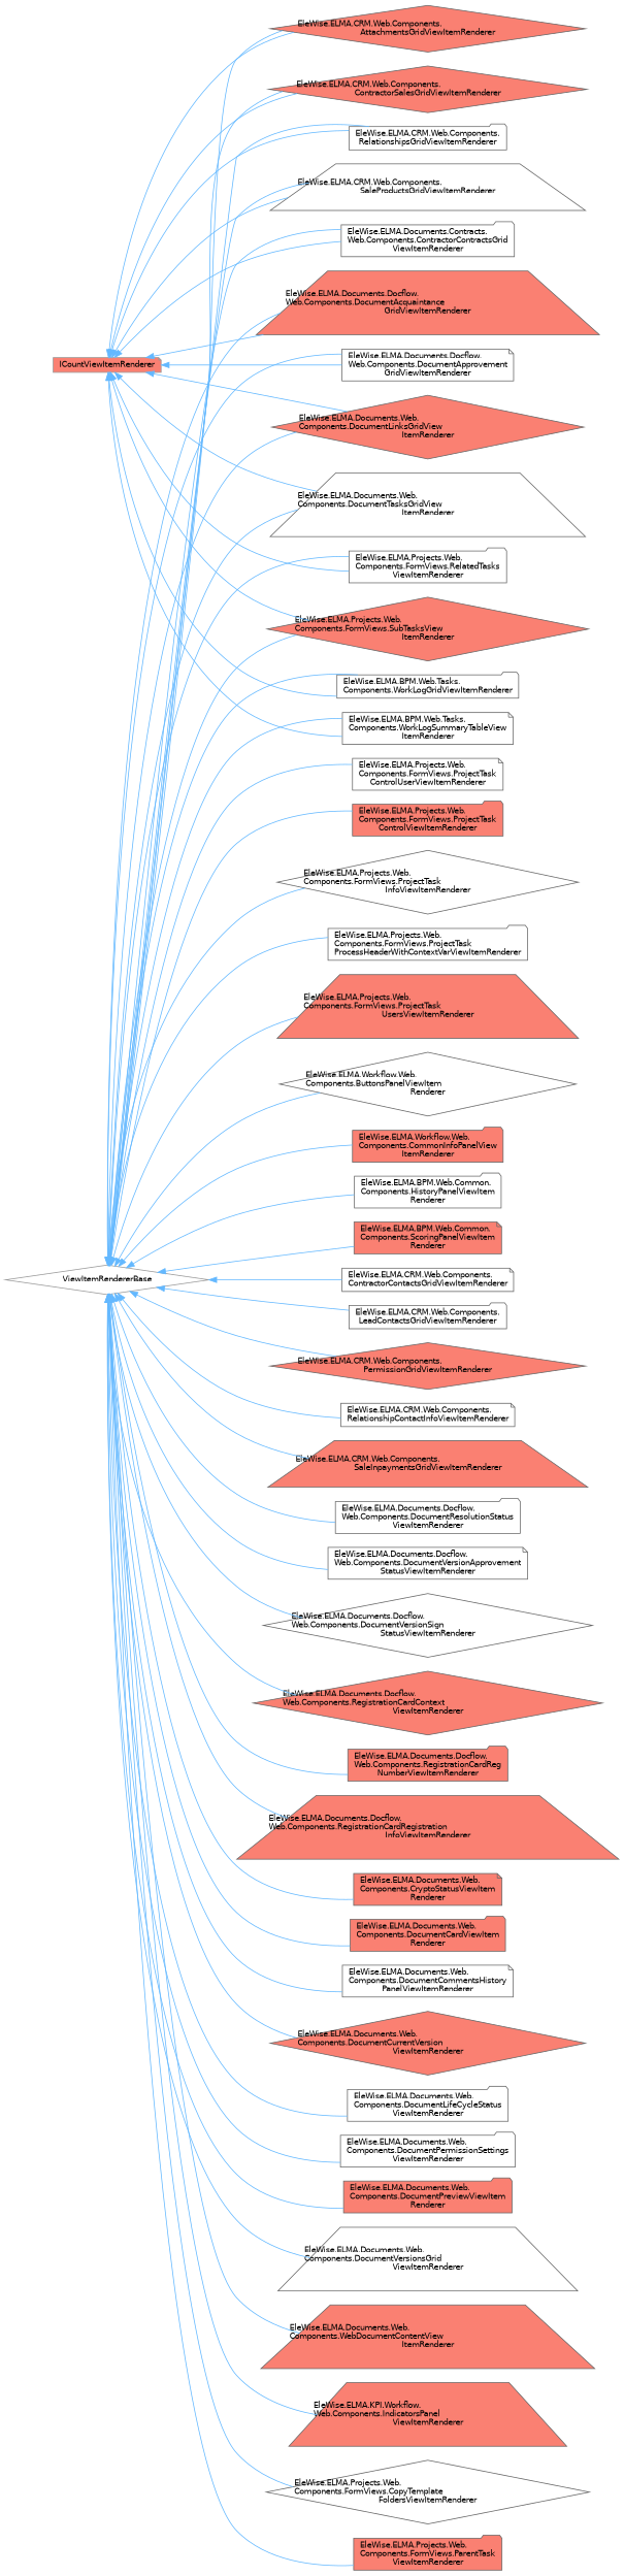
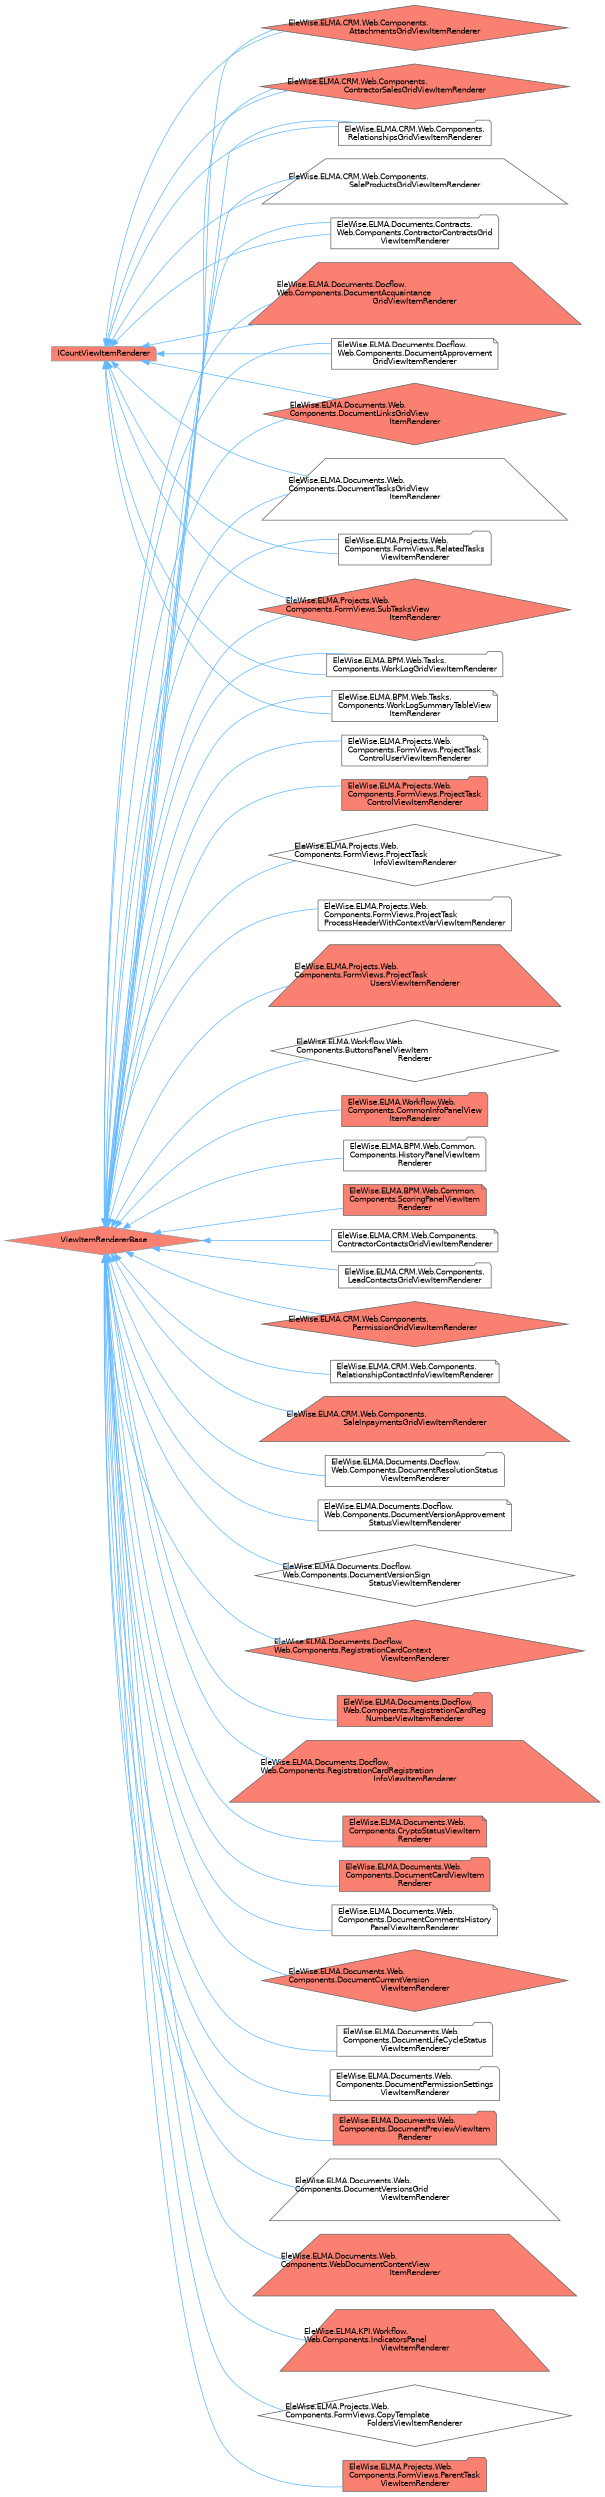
  digraph {
    rankdir=LR
    node [color=grey40 fillcolor=white fontname=Helvetica fontsize=10 shape=folder style=filled]
    edge [color=steelblue1 dir=back fontname=Helvetica fontsize=10 labelfontname=Helvetica labelfontsize=10 style=solid]
    n1 [color=grey60 fillcolor=salmon height=0.2 label=ICountViewItemRenderer shape=note width=0.4]
    n2 [height=0.2 label="EleWise.ELMA.BPM.Web.Tasks.\lComponents.WorkLogGridViewItemRenderer" width=0.4]
    n3 [height=0.2 label="EleWise.ELMA.BPM.Web.Tasks.\lComponents.WorkLogSummaryTableView\lItemRenderer" shape=note width=0.4]
    n4 [fillcolor=salmon height=0.2 label="EleWise.ELMA.CRM.Web.Components.\lAttachmentsGridViewItemRenderer" shape=diamond width=0.4]
    n5 [fillcolor=salmon height=0.2 label="EleWise.ELMA.CRM.Web.Components.\lContractorSalesGridViewItemRenderer" shape=diamond width=0.4]
    n6 [height=0.2 label="EleWise.ELMA.CRM.Web.Components.\lRelationshipsGridViewItemRenderer" width=0.4]
    n7 [height=0.2 label="EleWise.ELMA.CRM.Web.Components.\lSaleProductsGridViewItemRenderer" shape=trapezium width=0.4]
    n8 [height=0.2 label="EleWise.ELMA.Documents.Contracts.\lWeb.Components.ContractorContractsGrid\lViewItemRenderer" width=0.4]
    n9 [fillcolor=salmon height=0.2 label="EleWise.ELMA.Documents.Docflow.\lWeb.Components.DocumentAcquaintance\lGridViewItemRenderer" shape=trapezium width=0.4]
    n10 [height=0.2 label="EleWise.ELMA.Documents.Docflow.\lWeb.Components.DocumentApprovement\lGridViewItemRenderer" shape=note width=0.4]
    n11 [fillcolor=salmon height=0.2 label="EleWise.ELMA.Documents.Web.\lComponents.DocumentLinksGridView\lItemRenderer" shape=diamond width=0.4]
    n12 [height=0.2 label="EleWise.ELMA.Documents.Web.\lComponents.DocumentTasksGridView\lItemRenderer" shape=trapezium width=0.4]
    n13 [height=0.2 label="EleWise.ELMA.Projects.Web.\lComponents.FormViews.RelatedTasks\lViewItemRenderer" width=0.4]
    n14 [fillcolor=salmon height=0.2 label="EleWise.ELMA.Projects.Web.\lComponents.FormViews.SubTasksView\lItemRenderer" shape=diamond width=0.4]
-   n15 [color=grey60 height=0.2 label=ViewItemRendererBase shape=diamond width=0.4]
+   n15 [color=grey60 fillcolor=salmon height=0.2 label=ViewItemRendererBase shape=diamond width=0.4]
    n16 [height=0.2 label="EleWise.ELMA.BPM.Web.Common.\lComponents.HistoryPanelViewItem\lRenderer" width=0.4]
    n17 [fillcolor=salmon height=0.2 label="EleWise.ELMA.BPM.Web.Common.\lComponents.ScoringPanelViewItem\lRenderer" shape=note width=0.4]
    n18 [height=0.2 label="EleWise.ELMA.CRM.Web.Components.\lContractorContactsGridViewItemRenderer" shape=note width=0.4]
    n19 [height=0.2 label="EleWise.ELMA.CRM.Web.Components.\lLeadContactsGridViewItemRenderer" width=0.4]
    n20 [fillcolor=salmon height=0.2 label="EleWise.ELMA.CRM.Web.Components.\lPermissionGridViewItemRenderer" shape=diamond width=0.4]
    n21 [height=0.2 label="EleWise.ELMA.CRM.Web.Components.\lRelationshipContactInfoViewItemRenderer" shape=note width=0.4]
    n22 [fillcolor=salmon height=0.2 label="EleWise.ELMA.CRM.Web.Components.\lSaleInpaymentsGridViewItemRenderer" shape=trapezium width=0.4]
    n23 [height=0.2 label="EleWise.ELMA.Documents.Docflow.\lWeb.Components.DocumentResolutionStatus\lViewItemRenderer" width=0.4]
    n24 [height=0.2 label="EleWise.ELMA.Documents.Docflow.\lWeb.Components.DocumentVersionApprovement\lStatusViewItemRenderer" shape=note width=0.4]
    n25 [height=0.2 label="EleWise.ELMA.Documents.Docflow.\lWeb.Components.DocumentVersionSign\lStatusViewItemRenderer" shape=diamond width=0.4]
    n26 [fillcolor=salmon height=0.2 label="EleWise.ELMA.Documents.Docflow.\lWeb.Components.RegistrationCardContext\lViewItemRenderer" shape=diamond width=0.4]
    n27 [fillcolor=salmon height=0.2 label="EleWise.ELMA.Documents.Docflow.\lWeb.Components.RegistrationCardReg\lNumberViewItemRenderer" width=0.4]
    n28 [fillcolor=salmon height=0.2 label="EleWise.ELMA.Documents.Docflow.\lWeb.Components.RegistrationCardRegistration\lInfoViewItemRenderer" shape=trapezium width=0.4]
    n29 [fillcolor=salmon height=0.2 label="EleWise.ELMA.Documents.Web.\lComponents.CryptoStatusViewItem\lRenderer" shape=note width=0.4]
    n30 [fillcolor=salmon height=0.2 label="EleWise.ELMA.Documents.Web.\lComponents.DocumentCardViewItem\lRenderer" width=0.4]
    n31 [height=0.2 label="EleWise.ELMA.Documents.Web.\lComponents.DocumentCommentsHistory\lPanelViewItemRenderer" shape=note width=0.4]
    n32 [fillcolor=salmon height=0.2 label="EleWise.ELMA.Documents.Web.\lComponents.DocumentCurrentVersion\lViewItemRenderer" shape=diamond width=0.4]
    n33 [height=0.2 label="EleWise.ELMA.Documents.Web.\lComponents.DocumentLifeCycleStatus\lViewItemRenderer" width=0.4]
    n34 [height=0.2 label="EleWise.ELMA.Documents.Web.\lComponents.DocumentPermissionSettings\lViewItemRenderer" width=0.4]
    n35 [fillcolor=salmon height=0.2 label="EleWise.ELMA.Documents.Web.\lComponents.DocumentPreviewViewItem\lRenderer" width=0.4]
    n36 [height=0.2 label="EleWise.ELMA.Documents.Web.\lComponents.DocumentVersionsGrid\lViewItemRenderer" shape=trapezium width=0.4]
    n37 [fillcolor=salmon height=0.2 label="EleWise.ELMA.Documents.Web.\lComponents.WebDocumentContentView\lItemRenderer" shape=trapezium width=0.4]
    n38 [fillcolor=salmon height=0.2 label="EleWise.ELMA.KPI.Workflow.\lWeb.Components.IndicatorsPanel\lViewItemRenderer" shape=trapezium width=0.4]
    n39 [height=0.2 label="EleWise.ELMA.Projects.Web.\lComponents.FormViews.CopyTemplate\lFoldersViewItemRenderer" shape=diamond width=0.4]
    n40 [fillcolor=salmon height=0.2 label="EleWise.ELMA.Projects.Web.\lComponents.FormViews.ParentTask\lViewItemRenderer" width=0.4]
    n41 [height=0.2 label="EleWise.ELMA.Projects.Web.\lComponents.FormViews.ProjectTask\lControlUserViewItemRenderer" shape=note width=0.4]
    n42 [fillcolor=salmon height=0.2 label="EleWise.ELMA.Projects.Web.\lComponents.FormViews.ProjectTask\lControlViewItemRenderer" width=0.4]
    n43 [height=0.2 label="EleWise.ELMA.Projects.Web.\lComponents.FormViews.ProjectTask\lInfoViewItemRenderer" shape=diamond width=0.4]
    n44 [height=0.2 label="EleWise.ELMA.Projects.Web.\lComponents.FormViews.ProjectTask\lProcessHeaderWithContextVarViewItemRenderer" width=0.4]
    n45 [fillcolor=salmon height=0.2 label="EleWise.ELMA.Projects.Web.\lComponents.FormViews.ProjectTask\lUsersViewItemRenderer" shape=trapezium width=0.4]
    n46 [height=0.2 label="EleWise.ELMA.Workflow.Web.\lComponents.ButtonsPanelViewItem\lRenderer" shape=diamond width=0.4]
    n47 [fillcolor=salmon height=0.2 label="EleWise.ELMA.Workflow.Web.\lComponents.CommonInfoPanelView\lItemRenderer" width=0.4]
    n1 -> n2
    n1 -> n3
    n1 -> n4
    n1 -> n5
    n1 -> n6
    n1 -> n7
    n1 -> n8
    n1 -> n9
    n1 -> n10
    n1 -> n11
    n1 -> n12
    n1 -> n13
    n1 -> n14
    n15 -> n2
    n15 -> n3
    n15 -> n4
    n15 -> n5
    n15 -> n6
    n15 -> n7
    n15 -> n8
    n15 -> n9
    n15 -> n10
    n15 -> n11
    n15 -> n12
    n15 -> n13
    n15 -> n14
    n15 -> n16
    n15 -> n17
    n15 -> n18
    n15 -> n19
    n15 -> n20
    n15 -> n21
    n15 -> n22
    n15 -> n23
    n15 -> n24
    n15 -> n25
    n15 -> n26
    n15 -> n27
    n15 -> n28
    n15 -> n29
    n15 -> n30
    n15 -> n31
    n15 -> n32
    n15 -> n33
    n15 -> n34
    n15 -> n35
    n15 -> n36
    n15 -> n37
    n15 -> n38
    n15 -> n39
    n15 -> n40
    n15 -> n41
    n15 -> n42
    n15 -> n43
    n15 -> n44
    n15 -> n45
    n15 -> n46
    n15 -> n47
  }
